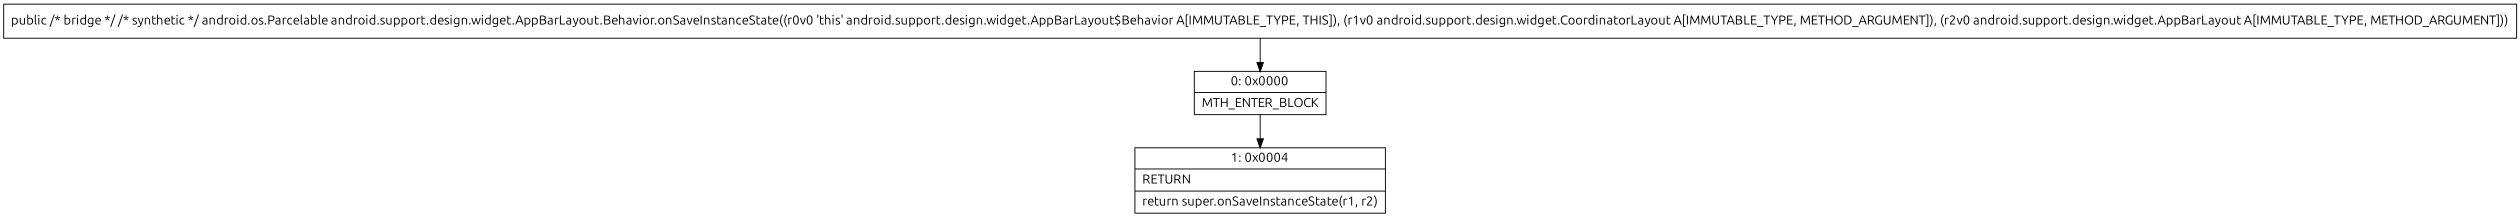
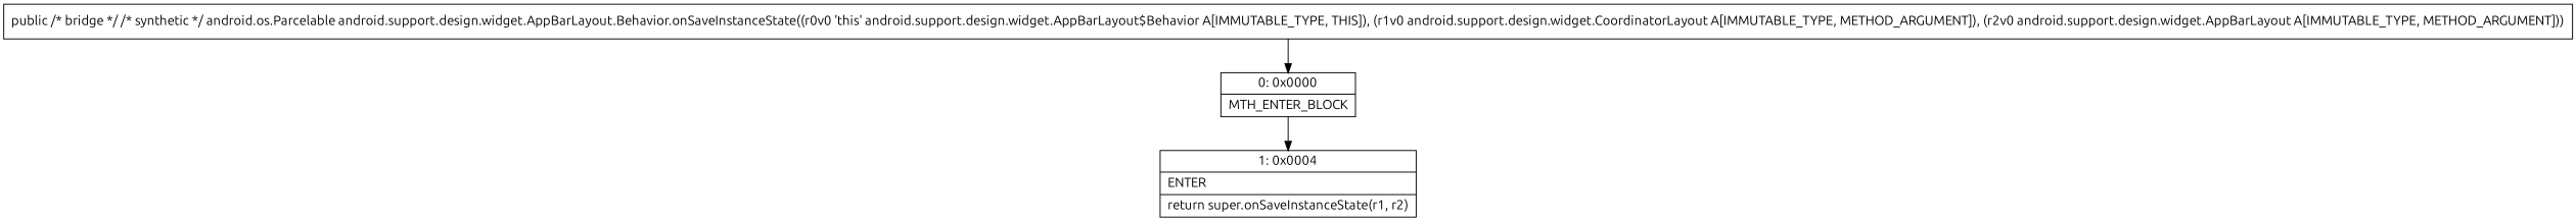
  digraph {
    fontname=Ubuntu
    node [shape=record fontname=Ubuntu]
    edge [fontname=Ubuntu]
    n1 [label="{0\:\ 0x0000|MTH_ENTER_BLOCK\l}"]
-   n2 [label="{1\:\ 0x0004|RETURN\l|return super.onSaveInstanceState(r1, r2)\l}"]
+   n2 [label="{1\:\ 0x0004|ENTER\l|return super.onSaveInstanceState(r1, r2)\l}"]
    n3 [label="{public \/* bridge *\/ \/* synthetic *\/ android.os.Parcelable android.support.design.widget.AppBarLayout.Behavior.onSaveInstanceState((r0v0 'this' android.support.design.widget.AppBarLayout$Behavior A[IMMUTABLE_TYPE, THIS]), (r1v0 android.support.design.widget.CoordinatorLayout A[IMMUTABLE_TYPE, METHOD_ARGUMENT]), (r2v0 android.support.design.widget.AppBarLayout A[IMMUTABLE_TYPE, METHOD_ARGUMENT])) }"]
    n1 -> n2
    n3 -> n1
  }
